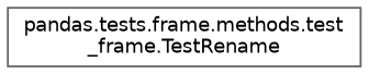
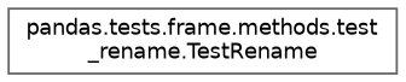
  digraph {
    rankdir=LR
-   n1 [color=grey40 fillcolor=white fontname=Helvetica fontsize=10 height=0.2 label="pandas.tests.frame.methods.test\l_frame.TestRename" shape=box style=filled width=0.4]
+   n1 [color=grey40 fillcolor=white fontname=Helvetica fontsize=10 height=0.2 label="pandas.tests.frame.methods.test\l_rename.TestRename" shape=box style=filled width=0.4]
  }
